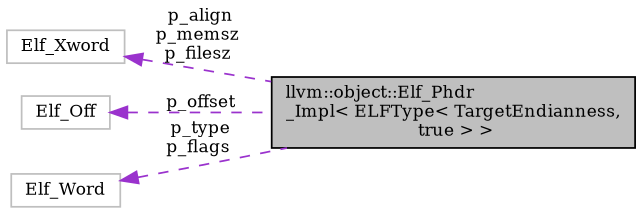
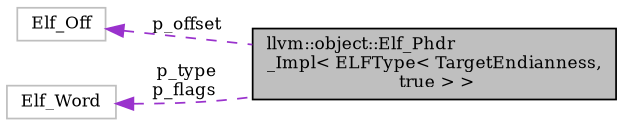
  digraph {
    fontname="DejaVu Serif"
    rankdir=LR
    node [color=grey75 fontname="DejaVu Serif" fontsize=10 shape=record]
    edge [color=darkorchid3 dir=back fontname="DejaVu Serif" fontsize=10 labelfontname=Helvetica labelfontsize=10 style=dashed]
    n1 [color=black fillcolor=grey75 fontcolor=black height=0.2 label="llvm::object::Elf_Phdr\l_Impl\< ELFType\< TargetEndianness,\l true \> \>" style=filled width=0.4]
-   n2 [height=0.2 label=Elf_Xword width=0.4]
    n3 [height=0.2 label=Elf_Off width=0.4]
    n4 [height=0.2 label=Elf_Word width=0.4]
-   n2 -> n1 [label=" p_align\np_memsz\np_filesz"]
    n3 -> n1 [label=" p_offset"]
    n4 -> n1 [label=" p_type\np_flags"]
  }
